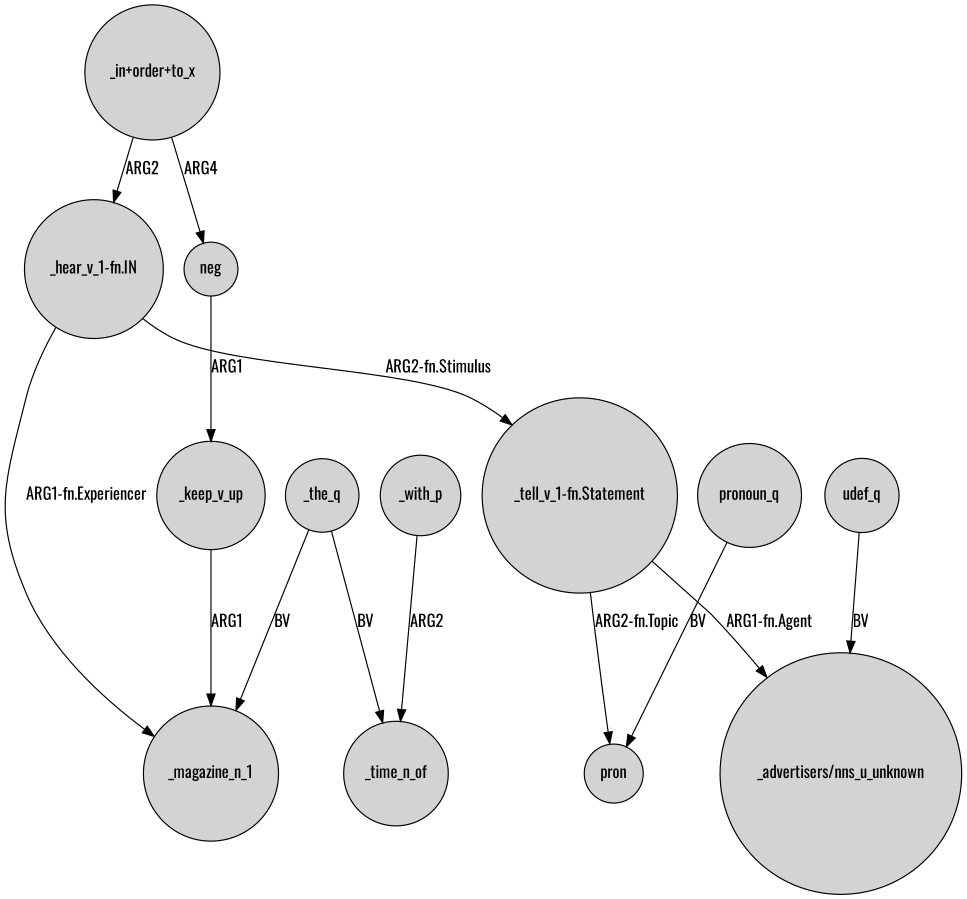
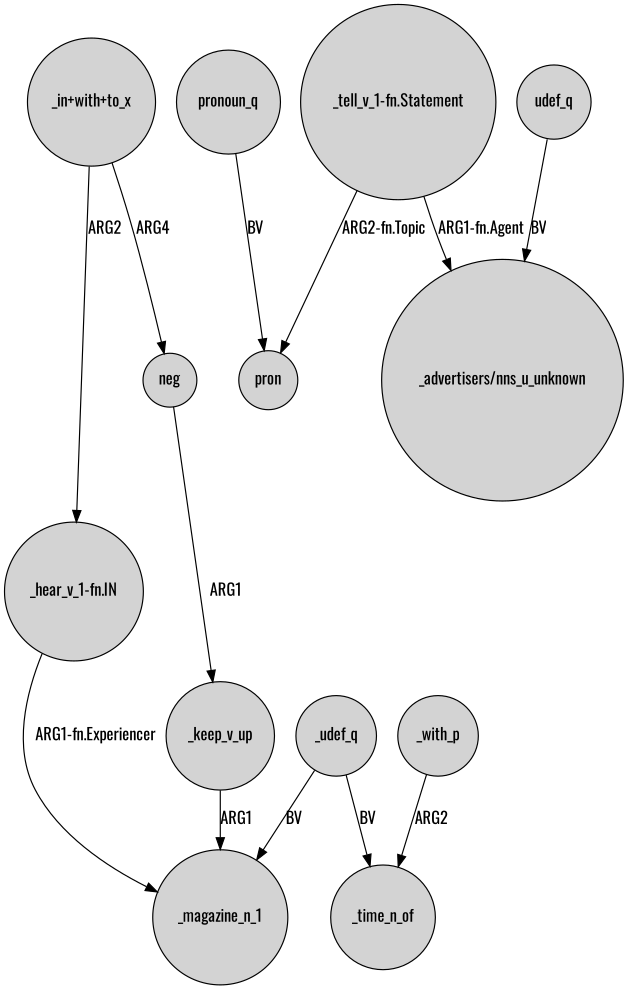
  digraph {
    fontname=Oswald
    node [fontname=Oswald shape=circle style=filled]
    edge [fontname=Oswald]
-   "_in+order+to_x"
+   "_in+order+to_x" [label="_in+with+to_x"]
    "_hear_v_1-fn.IN"
    neg
    _magazine_n_1
    "_tell_v_1-fn.Statement"
    _keep_v_up
    pron
    "_advertisers/nns_u_unknown"
-   _the_q
+   _the_q [label=_udef_q]
    _time_n_of
    _with_p
    udef_q
    pronoun_q
    "_in+order+to_x" -> "_hear_v_1-fn.IN" [label=ARG2]
    "_in+order+to_x" -> neg [label=ARG4]
    "_hear_v_1-fn.IN" -> _magazine_n_1 [label="ARG1-fn.Experiencer"]
-   "_hear_v_1-fn.IN" -> "_tell_v_1-fn.Statement" [label="ARG2-fn.Stimulus"]
    neg -> _keep_v_up [label=ARG1]
    "_tell_v_1-fn.Statement" -> pron [label="ARG2-fn.Topic"]
    "_tell_v_1-fn.Statement" -> "_advertisers/nns_u_unknown" [label="ARG1-fn.Agent"]
    _keep_v_up -> _magazine_n_1 [label=ARG1]
    _the_q -> _magazine_n_1 [label=BV]
    _the_q -> _time_n_of [label=BV]
    _with_p -> _time_n_of [label=ARG2]
    udef_q -> "_advertisers/nns_u_unknown" [label=BV]
    pronoun_q -> pron [label=BV]
  }
